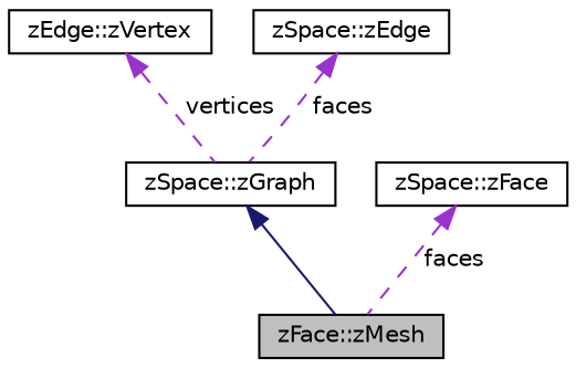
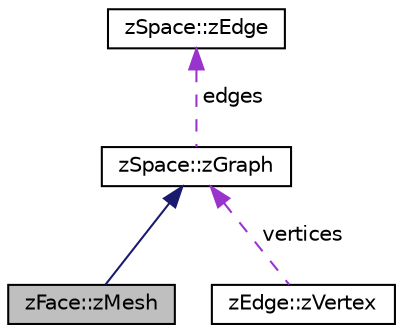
  digraph {
    node [color=black fillcolor=white fontname=Helvetica fontsize=10 shape=record style=filled]
    edge [color=darkorchid3 dir=back fontname=Helvetica fontsize=10 labelfontname=Helvetica labelfontsize=10 style=dashed]
    n1 [fillcolor=grey75 fontcolor=black height=0.2 label="zFace::zMesh" width=0.4]
    n2 [height=0.2 label="zSpace::zGraph" width=0.4]
    n3 [height=0.2 label="zEdge::zVertex" width=0.4]
    n4 [height=0.2 label="zSpace::zEdge" width=0.4]
-   n5 [height=0.2 label="zSpace::zFace" width=0.4]
    n2 -> n1 [color=midnightblue style=solid]
-   n3 -> n2 [label=" vertices"]
-   n4 -> n2 [label=" faces"]
-   n5 -> n1 [label=" faces"]
+   n2 -> n3 [label=" vertices"]
+   n4 -> n2 [label=" edges"]
  }
